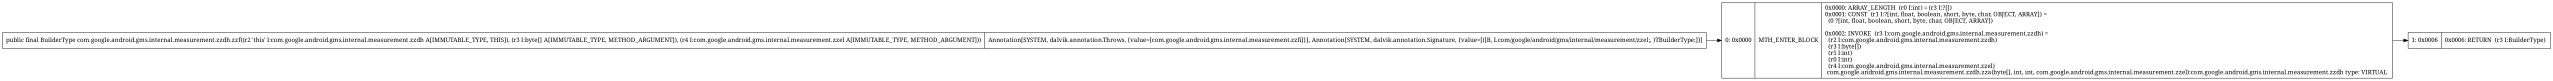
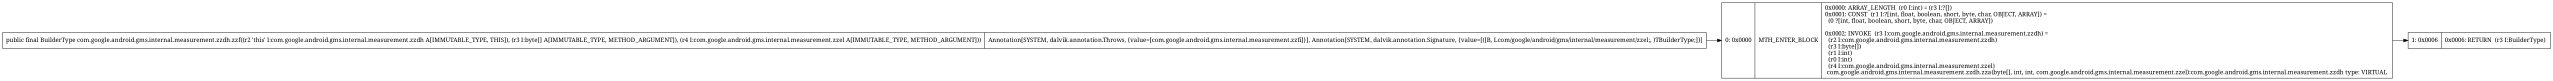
  digraph {
    rankdir=LR
    fontname="Noto Serif"
    node [shape=record fontname="Noto Serif"]
    edge [fontname="Noto Serif"]
-   n1 [label="{0\:\ 0x0000|MTH_ENTER_BLOCK\l|0x0000: ARRAY_LENGTH  (r0 I:int) = (r3 I:?[]) \l0x0001: CONST  (r1 I:?[int, float, boolean, short, byte, char, OBJECT, ARRAY]) = \l  (0 ?[int, float, boolean, short, byte, char, OBJECT, ARRAY])\l \l0x0002: INVOKE  (r3 I:com.google.android.gms.internal.measurement.zzdh) = \l  (r2 I:com.google.android.gms.internal.measurement.zzdh)\l  (r3 I:byte[])\l  (r5 I:int)\l  (r0 I:int)\l  (r4 I:com.google.android.gms.internal.measurement.zzel)\l com.google.android.gms.internal.measurement.zzdh.zza(byte[], int, int, com.google.android.gms.internal.measurement.zzel):com.google.android.gms.internal.measurement.zzdh type: VIRTUAL \l}"]
+   n1 [label="{0\:\ 0x0000|MTH_ENTER_BLOCK\l|0x0000: ARRAY_LENGTH  (r0 I:int) = (r3 I:?[]) \l0x0001: CONST  (r1 I:?[int, float, boolean, short, byte, char, OBJECT, ARRAY]) = \l  (0 ?[int, float, boolean, short, byte, char, OBJECT, ARRAY])\l \l0x0002: INVOKE  (r3 I:com.google.android.gms.internal.measurement.zzdh) = \l  (r2 I:com.google.android.gms.internal.measurement.zzdh)\l  (r3 I:byte[])\l  (r1 I:int)\l  (r0 I:int)\l  (r4 I:com.google.android.gms.internal.measurement.zzel)\l com.google.android.gms.internal.measurement.zzdh.zza(byte[], int, int, com.google.android.gms.internal.measurement.zzel):com.google.android.gms.internal.measurement.zzdh type: VIRTUAL \l}"]
    n2 [label="{1\:\ 0x0006|0x0006: RETURN  (r3 I:BuilderType) \l}"]
    n3 [label="{public final BuilderType com.google.android.gms.internal.measurement.zzdh.zzf((r2 'this' I:com.google.android.gms.internal.measurement.zzdh A[IMMUTABLE_TYPE, THIS]), (r3 I:byte[] A[IMMUTABLE_TYPE, METHOD_ARGUMENT]), (r4 I:com.google.android.gms.internal.measurement.zzel A[IMMUTABLE_TYPE, METHOD_ARGUMENT]))  | Annotation[SYSTEM, dalvik.annotation.Throws, \{value=[com.google.android.gms.internal.measurement.zzfi]\}], Annotation[SYSTEM, dalvik.annotation.Signature, \{value=[([B, Lcom\/google\/android\/gms\/internal\/measurement\/zzel;, )TBuilderType;]\}]\l}"]
    n1 -> n2
    n3 -> n1
  }
